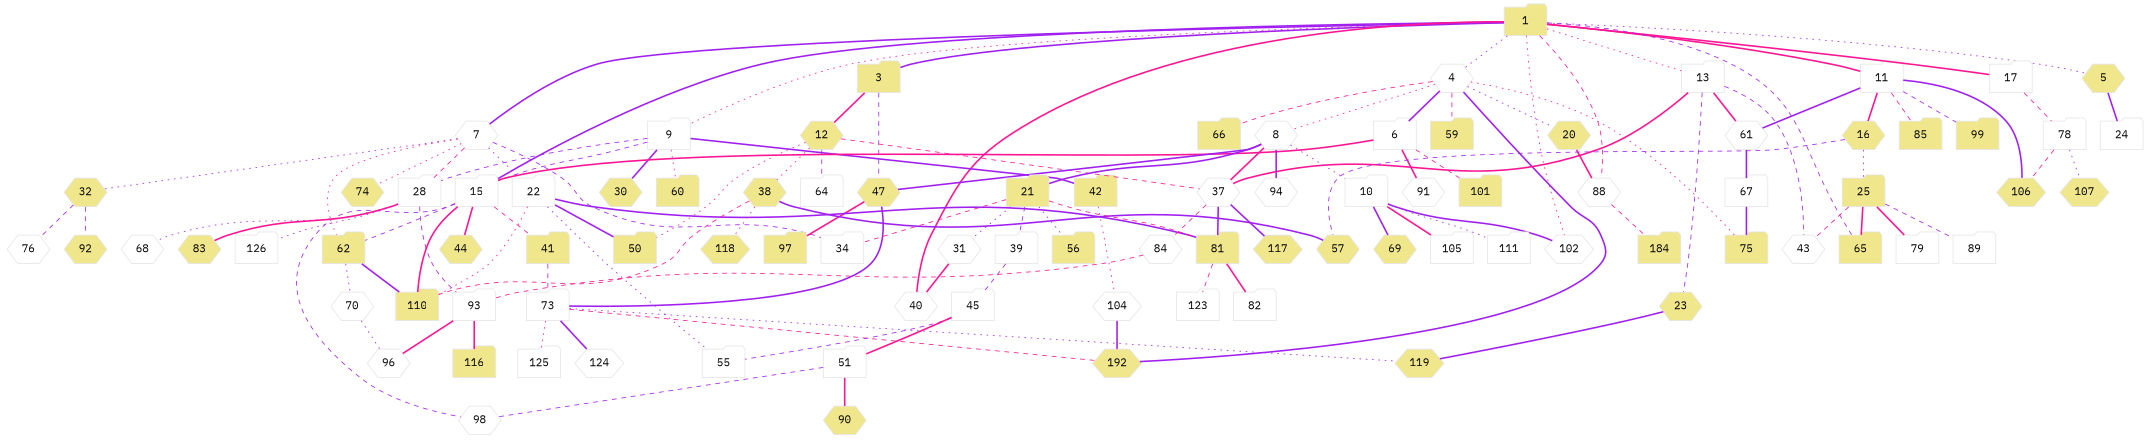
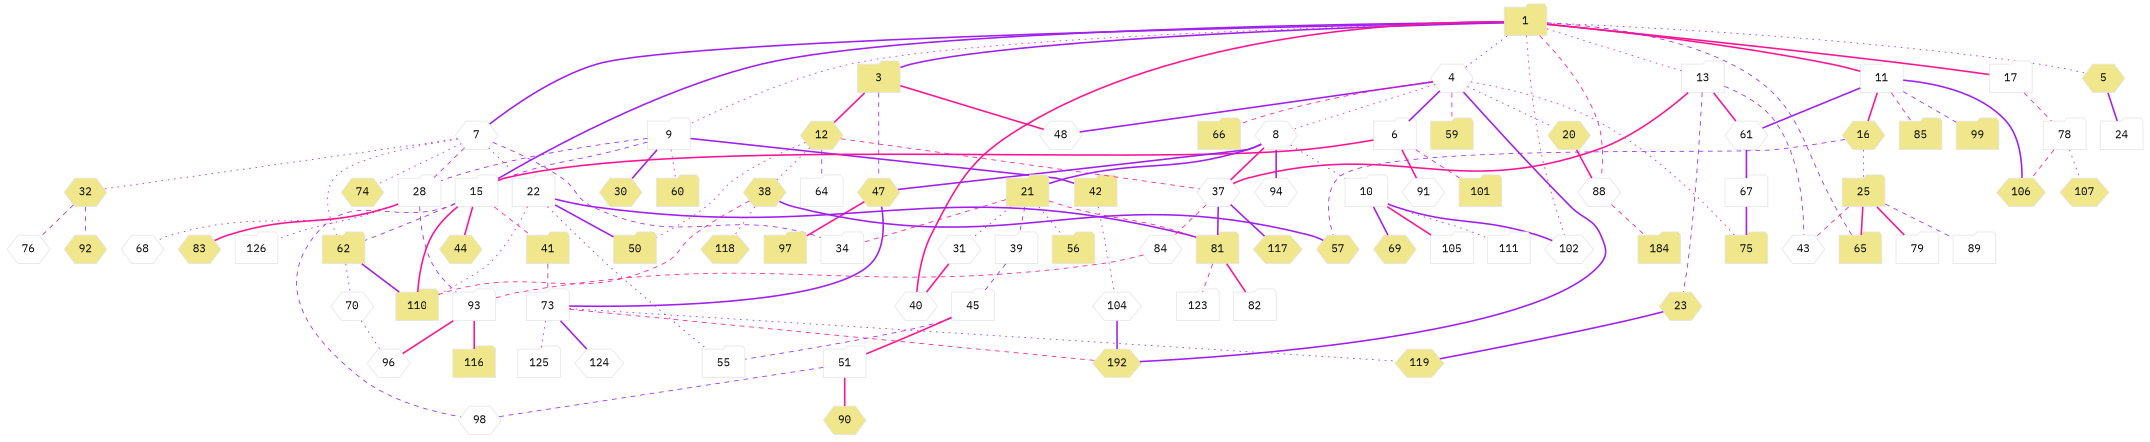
  graph {
    fontname="IBM Plex Mono"
    node [color=gray90 fillcolor=white fontname="IBM Plex Mono" shape=folder style=filled]
    edge [color=purple fontname="IBM Plex Mono" style=bold]
    1 [fillcolor=khaki super="+2"]
    3 [fillcolor=khaki super="+35"]
    4 [shape=hexagon super="+54"]
    5 [fillcolor=khaki shape=hexagon]
    7 [shape=hexagon super="+58"]
    9 [super="+19"]
    11 [super="+14"]
    13 [super="+36"]
    15 [super="+27"]
    17 [super="+18"]
    40 [shape=hexagon super="+49"]
    65 [fillcolor=khaki]
    88 [shape=hexagon super="+108"]
    102 [shape=hexagon]
    12 [fillcolor=khaki shape=hexagon super="+26"]
    47 [fillcolor=khaki shape=hexagon super="+77"]
+   48 [shape=hexagon super="+103"]
    6 [super="+53"]
    8 [shape=hexagon super="+33"]
    20 [fillcolor=khaki shape=hexagon super="+121"]
    59 [fillcolor=khaki]
    66 [fillcolor=khaki]
    75 [fillcolor=khaki]
    n24 [fillcolor=khaki label=192 shape=hexagon super="+131"]
    24 [super="+29"]
    22 [super="+127"]
    28 [super="+72"]
    32 [fillcolor=khaki shape=hexagon super="+46"]
    34 [super="+130"]
    62 [fillcolor=khaki]
    74 [fillcolor=khaki shape=hexagon]
    30 [fillcolor=khaki shape=hexagon]
    42 [fillcolor=khaki]
    60 [fillcolor=khaki]
    16 [fillcolor=khaki shape=hexagon]
    61 [shape=hexagon super="+80"]
    85 [fillcolor=khaki]
    99 [fillcolor=khaki]
    106 [fillcolor=khaki shape=hexagon]
    37 [shape=hexagon super="+63"]
    23 [fillcolor=khaki shape=hexagon super="+87"]
    43 [shape=hexagon]
    41 [fillcolor=khaki]
    44 [fillcolor=khaki shape=hexagon]
    98 [shape=hexagon super="+112"]
    110 [fillcolor=khaki super="+129"]
    78
    n48 [fillcolor=khaki label=184]
    38 [fillcolor=khaki shape=hexagon super="+71"]
    50 [fillcolor=khaki]
    64
    73 [super="+95"]
    97 [fillcolor=khaki]
    91 [shape=hexagon]
    101 [fillcolor=khaki]
    10 [super="+113"]
    21 [fillcolor=khaki]
    94 [shape=hexagon]
    81 [fillcolor=khaki super="+100"]
    55 [super="+86"]
    68 [shape=hexagon]
    83 [fillcolor=khaki shape=hexagon]
    93 [super="+109"]
    126
    76 [shape=hexagon]
    92 [fillcolor=khaki shape=hexagon]
    70 [shape=hexagon]
    69 [fillcolor=khaki shape=hexagon]
    105
    111
    31 [shape=hexagon super="+120"]
    39
    56 [fillcolor=khaki]
    84 [shape=hexagon]
    117 [fillcolor=khaki shape=hexagon]
    104 [shape=hexagon]
    25 [fillcolor=khaki super="+115"]
    57 [fillcolor=khaki shape=hexagon]
    67
    118 [fillcolor=khaki shape=hexagon]
    119 [fillcolor=khaki shape=hexagon super="+128"]
    79
    89
    107 [fillcolor=khaki shape=hexagon]
    45
    82
    123
    96 [shape=hexagon]
    116 [fillcolor=khaki]
    51 [super="+52"]
    124 [shape=hexagon]
    125
    90 [fillcolor=khaki shape=hexagon]
    1 -- 3
    1 -- 4 [style=dotted]
    1 -- 5 [style=dotted]
    1 -- 7
    1 -- 9 [color=deeppink style=dotted]
    1 -- 11 [color=deeppink]
    1 -- 13 [color=deeppink style=dotted]
    1 -- 15
    1 -- 17 [color=deeppink]
    1 -- 40 [color=deeppink]
    1 -- 65 [style=dashed]
    1 -- 88 [color=deeppink style=dashed]
    1 -- 102 [color=deeppink style=dotted]
    3 -- 12 [color=deeppink]
    3 -- 47 [style=dashed]
+   3 -- 48 [color=deeppink]
+   4 -- 48
    4 -- 6
    4 -- 8 [color=deeppink style=dotted]
    4 -- 20 [style=dotted]
    4 -- 59 [color=deeppink style=dashed]
    4 -- 66 [color=deeppink style=dashed]
    4 -- 75 [color=deeppink style=dotted]
    4 -- n24
    5 -- 24
    7 -- 22 [style=dotted weight=2]
    7 -- 28 [color=deeppink style=dashed]
    7 -- 32 [style=dotted]
    7 -- 34 [style=dashed]
    7 -- 62 [color=deeppink style=dotted]
    7 -- 74 [color=deeppink style=dotted]
    9 -- 15 [style=dashed]
    9 -- 28 [style=dashed]
    9 -- 30
    9 -- 42
    9 -- 60 [color=deeppink style=dotted]
    11 -- 16 [color=deeppink]
    11 -- 61
    11 -- 85 [color=deeppink style=dashed]
    11 -- 99 [style=dashed]
    11 -- 106
    13 -- 61 [color=deeppink]
    13 -- 37 [color=deeppink]
    13 -- 23 [style=dashed]
    13 -- 43 [style=dashed]
    15 -- 62 [style=dashed]
    15 -- 41 [color=deeppink style=dashed]
    15 -- 44 [color=deeppink]
    15 -- 98 [style=dashed]
    15 -- 110 [color=deeppink]
    17 -- 78 [color=deeppink style=dashed]
    88 -- n48 [color=deeppink style=dashed]
    12 -- 37 [color=deeppink style=dashed]
    12 -- 38 [color=deeppink style=dotted]
    12 -- 50 [color=deeppink style=dotted]
    12 -- 64 [style=dashed]
    47 -- 73
    47 -- 97 [color=deeppink]
    6 -- 15 [color=deeppink]
    6 -- 91 [color=deeppink]
    6 -- 101 [color=deeppink style=dashed]
    8 -- 47
    8 -- 37 [color=deeppink]
    8 -- 10 [style=dotted]
    8 -- 21
    8 -- 94
    20 -- 88 [color=deeppink]
    22 -- 110 [color=deeppink style=dotted]
    22 -- 50
    22 -- 81
    22 -- 55 [style=dotted]
    28 -- 68 [style=dotted]
    28 -- 83 [color=deeppink]
    28 -- 93 [style=dashed]
    28 -- 126 [style=dotted]
    32 -- 76 [style=dashed]
    32 -- 92 [style=dashed]
    62 -- 110
    62 -- 70 [style=dotted]
    42 -- 104 [color=deeppink style=dotted]
    16 -- 25 [style=dotted]
    16 -- 57 [style=dashed]
    61 -- 67
    37 -- 81
    37 -- 84 [color=deeppink style=dashed]
    37 -- 117
    23 -- 119
    41 -- 73 [style=dashed]
    78 -- 106 [color=deeppink style=dashed]
    78 -- 107 [style=dotted]
    38 -- 110 [color=deeppink style=dashed]
    38 -- 57
    38 -- 118 [color=deeppink style=dotted]
    73 -- n24 [color=deeppink style=dashed]
    73 -- 119 [style=dotted]
    73 -- 124
    73 -- 125 [color=deeppink style=dotted]
    10 -- 102
    10 -- 69
    10 -- 105 [color=deeppink]
    10 -- 111 [style=dotted]
    21 -- 34 [color=deeppink style=dashed]
    21 -- 81 [color=deeppink style=dashed]
    21 -- 31 [style=dotted]
    21 -- 39 [style=dashed]
    21 -- 56 [style=dotted]
    81 -- 82 [color=deeppink]
    81 -- 123 [color=deeppink style=dashed]
    93 -- 96 [color=deeppink]
    93 -- 116 [color=deeppink]
    70 -- 96 [style=dotted]
    31 -- 40 [color=deeppink]
    39 -- 45 [style=dashed]
    84 -- 93 [color=deeppink style=dashed]
    104 -- n24
    25 -- 65 [color=deeppink]
    25 -- 43 [color=deeppink style=dashed]
    25 -- 79 [color=deeppink]
    25 -- 89 [style=dashed]
    67 -- 75
    45 -- 55 [style=dashed]
    45 -- 51 [color=deeppink]
    51 -- 98 [style=dashed]
    51 -- 90 [color=deeppink]
  }
